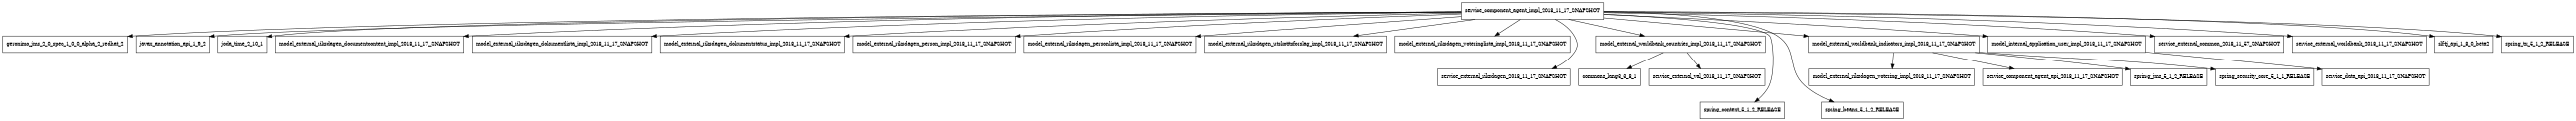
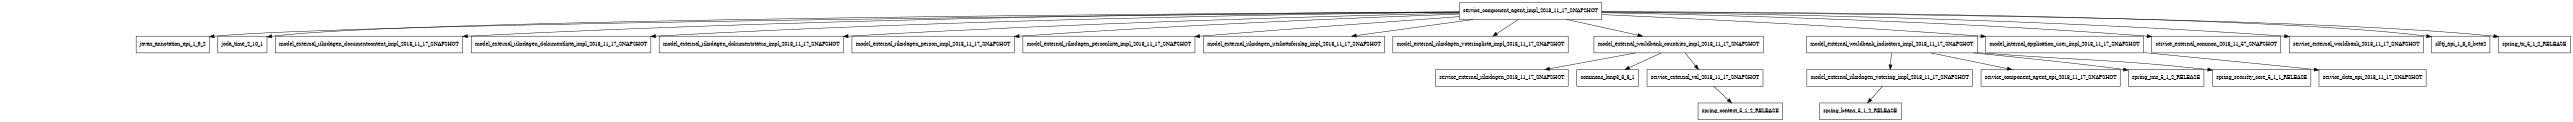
  digraph {
    node [fontsize=10.0 shape=box]
    service_component_agent_impl_2018_11_17_SNAPSHOT
-   geronimo_jms_2_0_spec_1_0_0_alpha_2_redhat_2
    n3 [label=javax_annotation_api_1_9_2]
    joda_time_2_10_1
    model_external_riksdagen_documentcontent_impl_2018_11_17_SNAPSHOT
    model_external_riksdagen_dokumentlista_impl_2018_11_17_SNAPSHOT
    model_external_riksdagen_dokumentstatus_impl_2018_11_17_SNAPSHOT
    model_external_riksdagen_person_impl_2018_11_17_SNAPSHOT
    model_external_riksdagen_personlista_impl_2018_11_17_SNAPSHOT
    model_external_riksdagen_utskottsforslag_impl_2018_11_17_SNAPSHOT
    model_external_riksdagen_voteringlista_impl_2018_11_17_SNAPSHOT
    model_external_worldbank_countries_impl_2018_11_17_SNAPSHOT
    model_external_worldbank_indicators_impl_2018_11_17_SNAPSHOT
    model_internal_application_user_impl_2018_11_17_SNAPSHOT
    n15 [label=service_external_common_2018_11_57_SNAPSHOT]
    service_external_riksdagen_2018_11_17_SNAPSHOT
    service_external_worldbank_2018_11_17_SNAPSHOT
    slf4j_api_1_8_0_beta2
    spring_beans_5_1_2_RELEASE
    spring_context_5_1_2_RELEASE
    spring_tx_5_1_2_RELEASE
    commons_lang3_3_8_1
    service_external_val_2018_11_17_SNAPSHOT
    model_external_riksdagen_votering_impl_2018_11_17_SNAPSHOT
    service_component_agent_api_2018_11_17_SNAPSHOT
    spring_jms_5_1_2_RELEASE
    spring_security_core_5_1_1_RELEASE
    service_data_api_2018_11_17_SNAPSHOT
-   service_component_agent_impl_2018_11_17_SNAPSHOT -> geronimo_jms_2_0_spec_1_0_0_alpha_2_redhat_2
    service_component_agent_impl_2018_11_17_SNAPSHOT -> n3
    service_component_agent_impl_2018_11_17_SNAPSHOT -> joda_time_2_10_1
    service_component_agent_impl_2018_11_17_SNAPSHOT -> model_external_riksdagen_documentcontent_impl_2018_11_17_SNAPSHOT
    service_component_agent_impl_2018_11_17_SNAPSHOT -> model_external_riksdagen_dokumentlista_impl_2018_11_17_SNAPSHOT
    service_component_agent_impl_2018_11_17_SNAPSHOT -> model_external_riksdagen_dokumentstatus_impl_2018_11_17_SNAPSHOT
    service_component_agent_impl_2018_11_17_SNAPSHOT -> model_external_riksdagen_person_impl_2018_11_17_SNAPSHOT
    service_component_agent_impl_2018_11_17_SNAPSHOT -> model_external_riksdagen_personlista_impl_2018_11_17_SNAPSHOT
    service_component_agent_impl_2018_11_17_SNAPSHOT -> model_external_riksdagen_utskottsforslag_impl_2018_11_17_SNAPSHOT
    service_component_agent_impl_2018_11_17_SNAPSHOT -> model_external_riksdagen_voteringlista_impl_2018_11_17_SNAPSHOT
    service_component_agent_impl_2018_11_17_SNAPSHOT -> model_external_worldbank_countries_impl_2018_11_17_SNAPSHOT
-   service_component_agent_impl_2018_11_17_SNAPSHOT -> model_external_worldbank_indicators_impl_2018_11_17_SNAPSHOT
    service_component_agent_impl_2018_11_17_SNAPSHOT -> model_internal_application_user_impl_2018_11_17_SNAPSHOT
    service_component_agent_impl_2018_11_17_SNAPSHOT -> n15
-   service_component_agent_impl_2018_11_17_SNAPSHOT -> service_external_riksdagen_2018_11_17_SNAPSHOT
+   model_external_worldbank_countries_impl_2018_11_17_SNAPSHOT -> service_external_riksdagen_2018_11_17_SNAPSHOT
    service_component_agent_impl_2018_11_17_SNAPSHOT -> service_external_worldbank_2018_11_17_SNAPSHOT
    service_component_agent_impl_2018_11_17_SNAPSHOT -> slf4j_api_1_8_0_beta2
-   service_component_agent_impl_2018_11_17_SNAPSHOT -> spring_beans_5_1_2_RELEASE
-   service_component_agent_impl_2018_11_17_SNAPSHOT -> spring_context_5_1_2_RELEASE
+   model_external_riksdagen_votering_impl_2018_11_17_SNAPSHOT -> spring_beans_5_1_2_RELEASE
+   service_external_val_2018_11_17_SNAPSHOT -> spring_context_5_1_2_RELEASE
    service_component_agent_impl_2018_11_17_SNAPSHOT -> spring_tx_5_1_2_RELEASE
    model_external_worldbank_countries_impl_2018_11_17_SNAPSHOT -> commons_lang3_3_8_1
    model_external_worldbank_countries_impl_2018_11_17_SNAPSHOT -> service_external_val_2018_11_17_SNAPSHOT
    model_external_worldbank_indicators_impl_2018_11_17_SNAPSHOT -> model_external_riksdagen_votering_impl_2018_11_17_SNAPSHOT
    model_external_worldbank_indicators_impl_2018_11_17_SNAPSHOT -> service_component_agent_api_2018_11_17_SNAPSHOT
    model_external_worldbank_indicators_impl_2018_11_17_SNAPSHOT -> spring_jms_5_1_2_RELEASE
    model_external_worldbank_indicators_impl_2018_11_17_SNAPSHOT -> spring_security_core_5_1_1_RELEASE
    model_internal_application_user_impl_2018_11_17_SNAPSHOT -> service_data_api_2018_11_17_SNAPSHOT
  }
